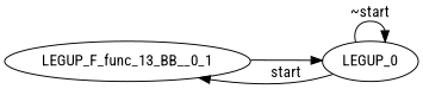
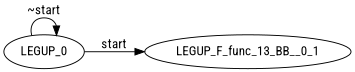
  digraph {
    rankdir=LR
    fontname="Roboto Condensed"
    node [fontname="Roboto Condensed"]
    edge [fontname="Roboto Condensed"]
    n1 [label=LEGUP_F_func_13_BB__0_1]
    n2 [label=LEGUP_0]
-   n1 -> n2
    n2 -> n1 [label=start]
    n2 -> n2 [label="~start"]
  }
